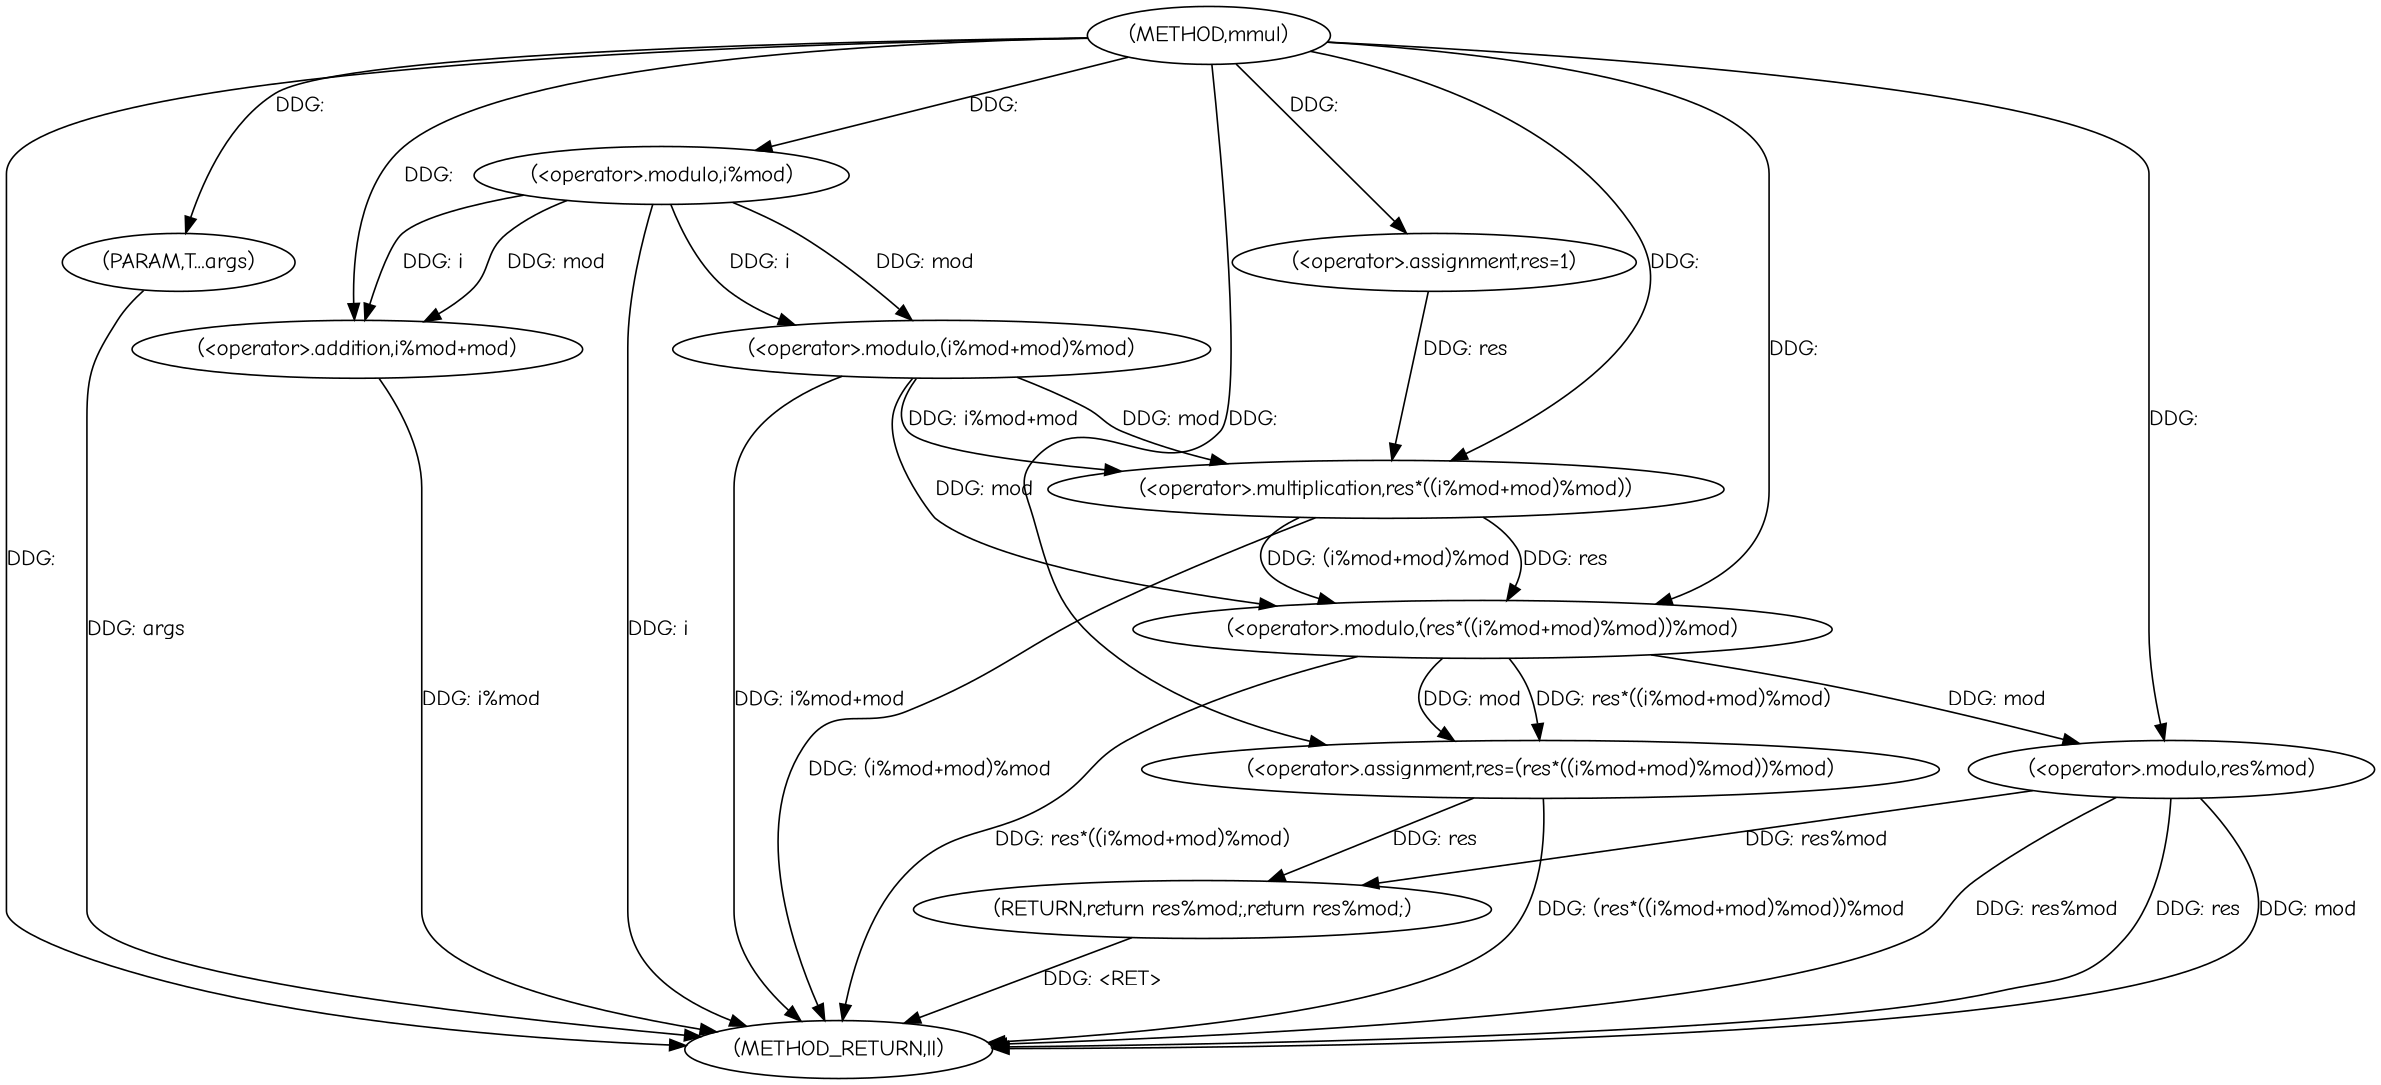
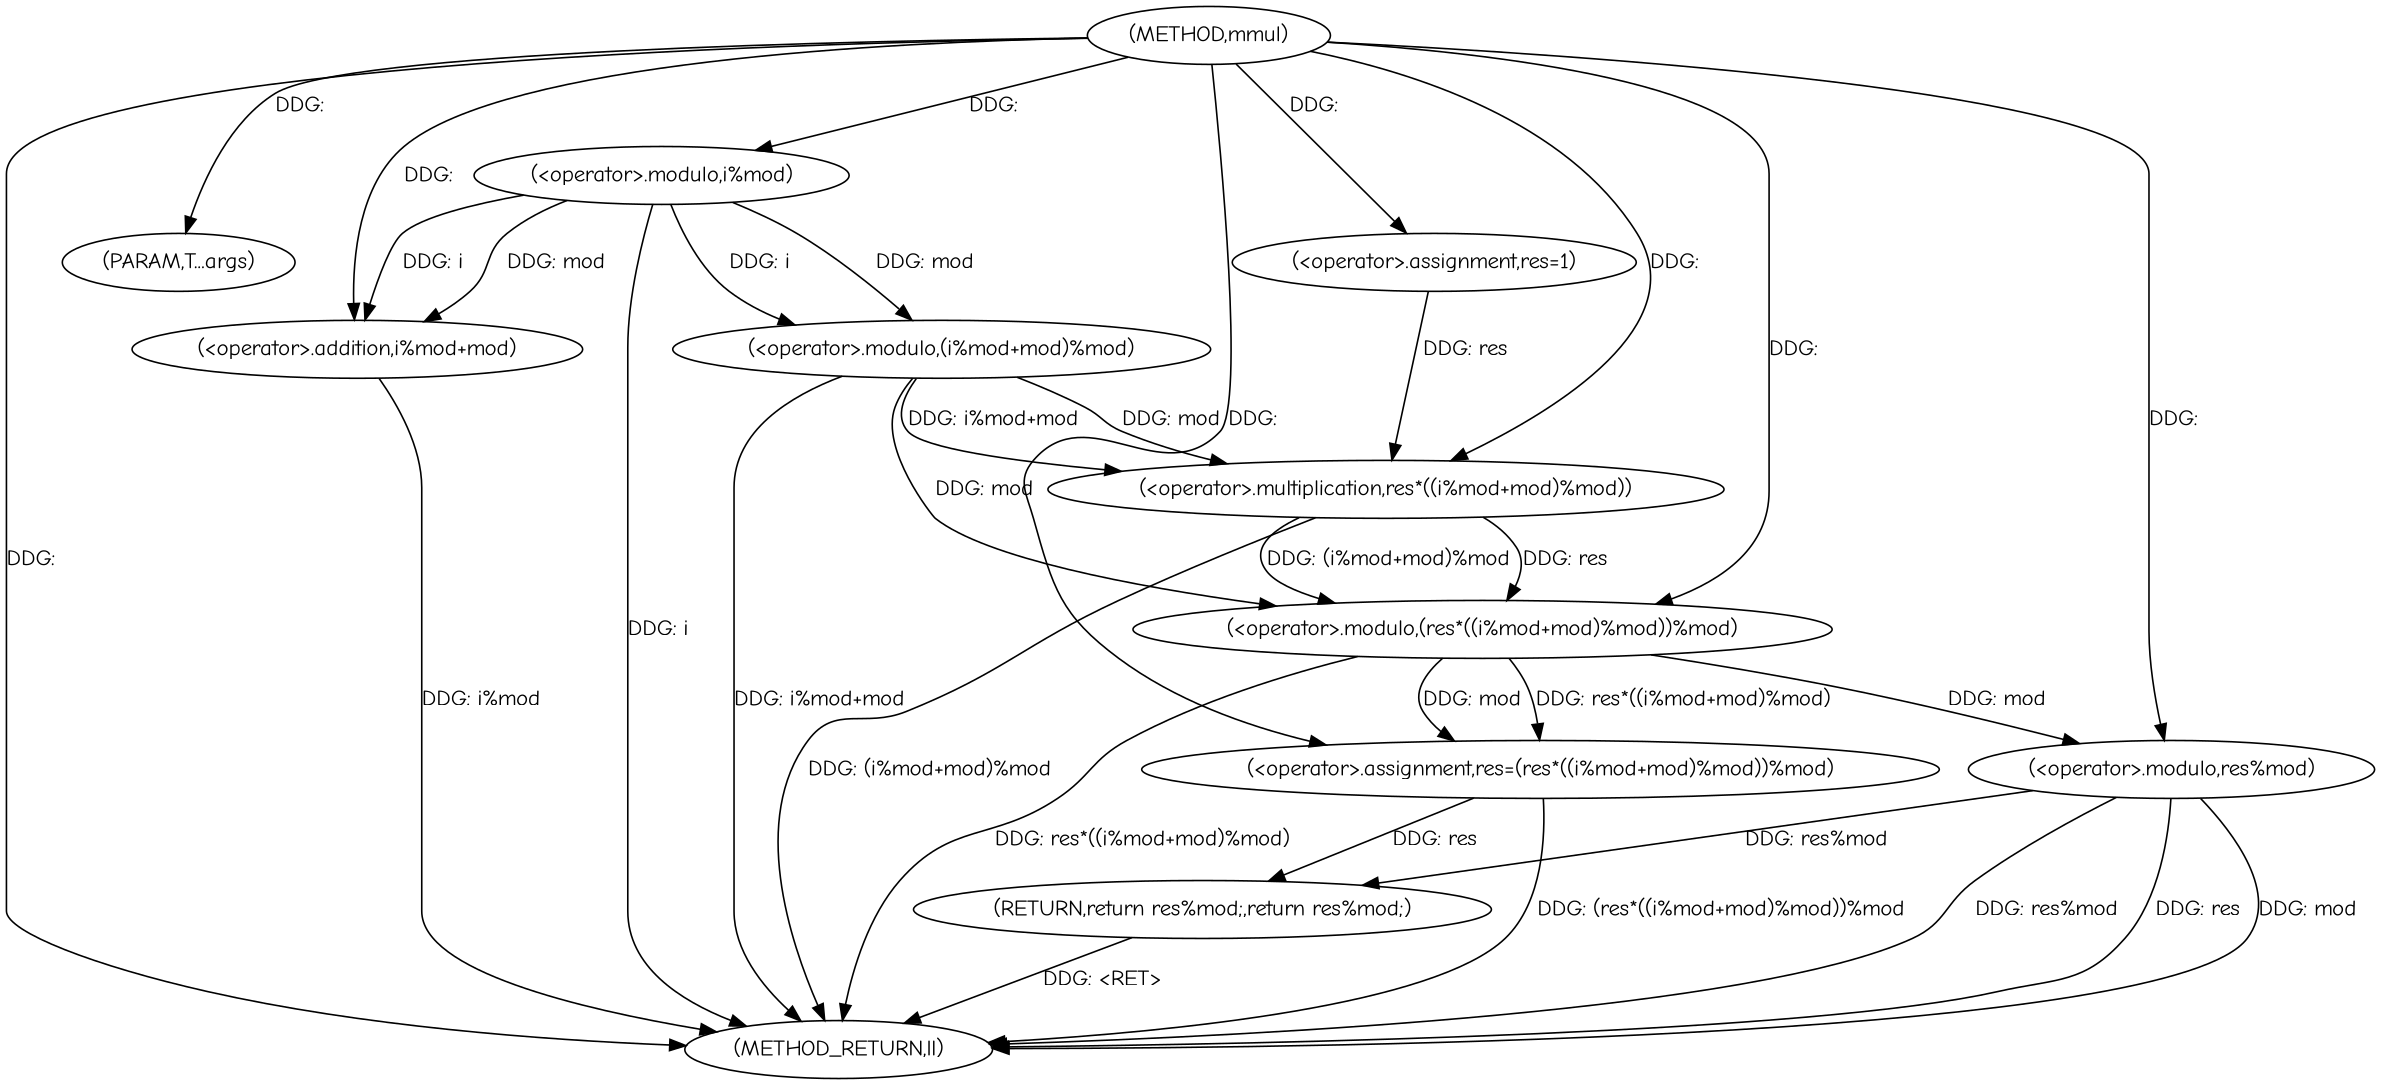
  digraph {
    fontname="Comic Neue"
    node [fontname="Comic Neue"]
    edge [fontname="Comic Neue"]
    n1 [label="(METHOD,mmul)"]
    n2 [label="(PARAM,T...args)"]
    n3 [label="(<operator>.assignment,res=1)"]
    n4 [label="(<operator>.assignment,res=(res*((i%mod+mod)%mod))%mod)"]
    n5 [label="(<operator>.modulo,res%mod)"]
    n6 [label="(<operator>.modulo,(res*((i%mod+mod)%mod))%mod)"]
    n7 [label="(<operator>.multiplication,res*((i%mod+mod)%mod))"]
    n8 [label="(<operator>.addition,i%mod+mod)"]
    n9 [label="(<operator>.modulo,i%mod)"]
    n10 [label="(METHOD_RETURN,ll)"]
    n11 [label="(RETURN,return res%mod;,return res%mod;)"]
    n12 [label="(<operator>.modulo,(i%mod+mod)%mod)"]
    n1 -> n2 [label="DDG: "]
    n1 -> n3 [label="DDG: "]
    n1 -> n4 [label="DDG: "]
    n1 -> n5 [label="DDG: "]
    n1 -> n6 [label="DDG: "]
    n1 -> n7 [label="DDG: "]
    n1 -> n8 [label="DDG: "]
    n1 -> n9 [label="DDG: "]
    n1 -> n10 [label="DDG: "]
-   n2 -> n10 [label="DDG: args"]
    n3 -> n7 [label="DDG: res"]
    n4 -> n10 [label="DDG: (res*((i%mod+mod)%mod))%mod"]
    n4 -> n11 [label="DDG: res"]
    n5 -> n10 [label="DDG: res"]
    n5 -> n10 [label="DDG: mod"]
    n5 -> n10 [label="DDG: res%mod"]
    n5 -> n11 [label="DDG: res%mod"]
    n6 -> n4 [label="DDG: res*((i%mod+mod)%mod)"]
    n6 -> n4 [label="DDG: mod"]
    n6 -> n5 [label="DDG: mod"]
    n6 -> n10 [label="DDG: res*((i%mod+mod)%mod)"]
    n7 -> n6 [label="DDG: res"]
    n7 -> n6 [label="DDG: (i%mod+mod)%mod"]
    n7 -> n10 [label="DDG: (i%mod+mod)%mod"]
    n8 -> n10 [label="DDG: i%mod"]
    n9 -> n8 [label="DDG: mod"]
    n9 -> n8 [label="DDG: i"]
    n9 -> n10 [label="DDG: i"]
    n9 -> n12 [label="DDG: mod"]
    n9 -> n12 [label="DDG: i"]
    n11 -> n10 [label="DDG: <RET>"]
    n12 -> n6 [label="DDG: mod"]
    n12 -> n7 [label="DDG: mod"]
    n12 -> n7 [label="DDG: i%mod+mod"]
    n12 -> n10 [label="DDG: i%mod+mod"]
  }
